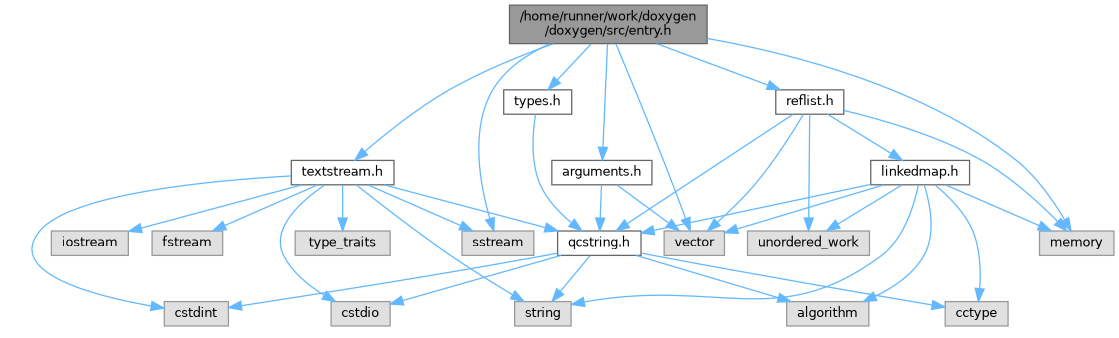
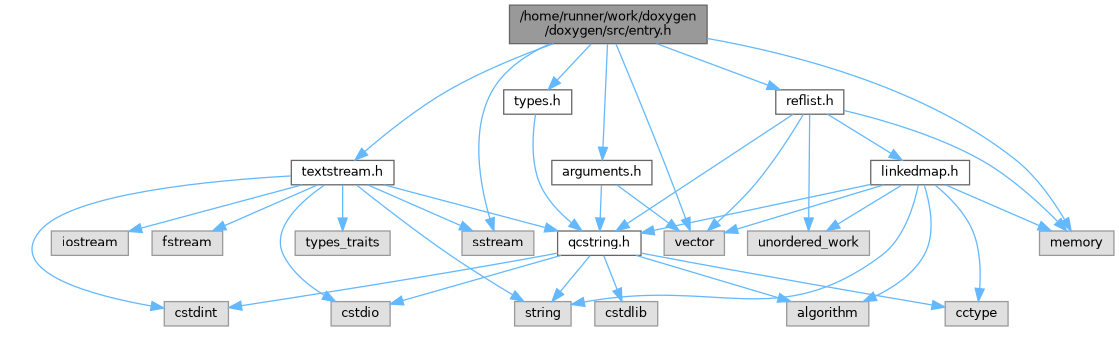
  digraph {
    node [color=grey60 fillcolor="#E0E0E0" fontname=Helvetica fontsize=10 shape=box style=filled]
    edge [color=steelblue1 fontname=Helvetica fontsize=10 labelfontname=Helvetica labelfontsize=10 style=solid]
    n1 [color=gray40 fillcolor=grey60 fontcolor=black height=0.2 label="/home/runner/work/doxygen\l/doxygen/src/entry.h" width=0.4]
    n2 [height=0.2 label=vector width=0.4]
    n3 [height=0.2 label=memory width=0.4]
    n4 [height=0.2 label=sstream width=0.4]
    n5 [color=grey40 fillcolor=white height=0.2 label="types.h" width=0.4]
    n6 [color=grey40 fillcolor=white height=0.2 label="arguments.h" width=0.4]
    n7 [color=grey40 fillcolor=white height=0.2 label="reflist.h" width=0.4]
    n8 [color=grey40 fillcolor=white height=0.2 label="textstream.h" width=0.4]
    n9 [color=grey40 fillcolor=white height=0.2 label="qcstring.h" width=0.4]
    n10 [height=0.2 label=unordered_work width=0.4]
    n11 [color=grey40 fillcolor=white height=0.2 label="linkedmap.h" width=0.4]
    n12 [height=0.2 label=string width=0.4]
    n13 [height=0.2 label=cstdio width=0.4]
    n14 [height=0.2 label=cstdint width=0.4]
    n15 [height=0.2 label=iostream width=0.4]
    n16 [height=0.2 label=fstream width=0.4]
-   n17 [height=0.2 label=type_traits width=0.4]
+   n17 [height=0.2 label=types_traits width=0.4]
    n18 [height=0.2 label=algorithm width=0.4]
    n19 [height=0.2 label=cctype width=0.4]
+   n20 [height=0.2 label=cstdlib width=0.4]
    n1 -> n2
    n1 -> n3
    n1 -> n4
    n1 -> n5
    n1 -> n6
    n1 -> n7
    n1 -> n8
    n5 -> n9
    n6 -> n2
    n6 -> n9
    n7 -> n2
    n7 -> n3
    n7 -> n9
    n7 -> n10
    n7 -> n11
    n8 -> n4
    n8 -> n9
    n8 -> n12
    n8 -> n13
    n8 -> n14
    n8 -> n15
    n8 -> n16
    n8 -> n17
    n9 -> n12
    n9 -> n13
    n9 -> n14
    n9 -> n18
    n9 -> n19
+   n9 -> n20
    n11 -> n2
    n11 -> n3
    n11 -> n9
    n11 -> n10
    n11 -> n12
    n11 -> n18
    n11 -> n19
  }
